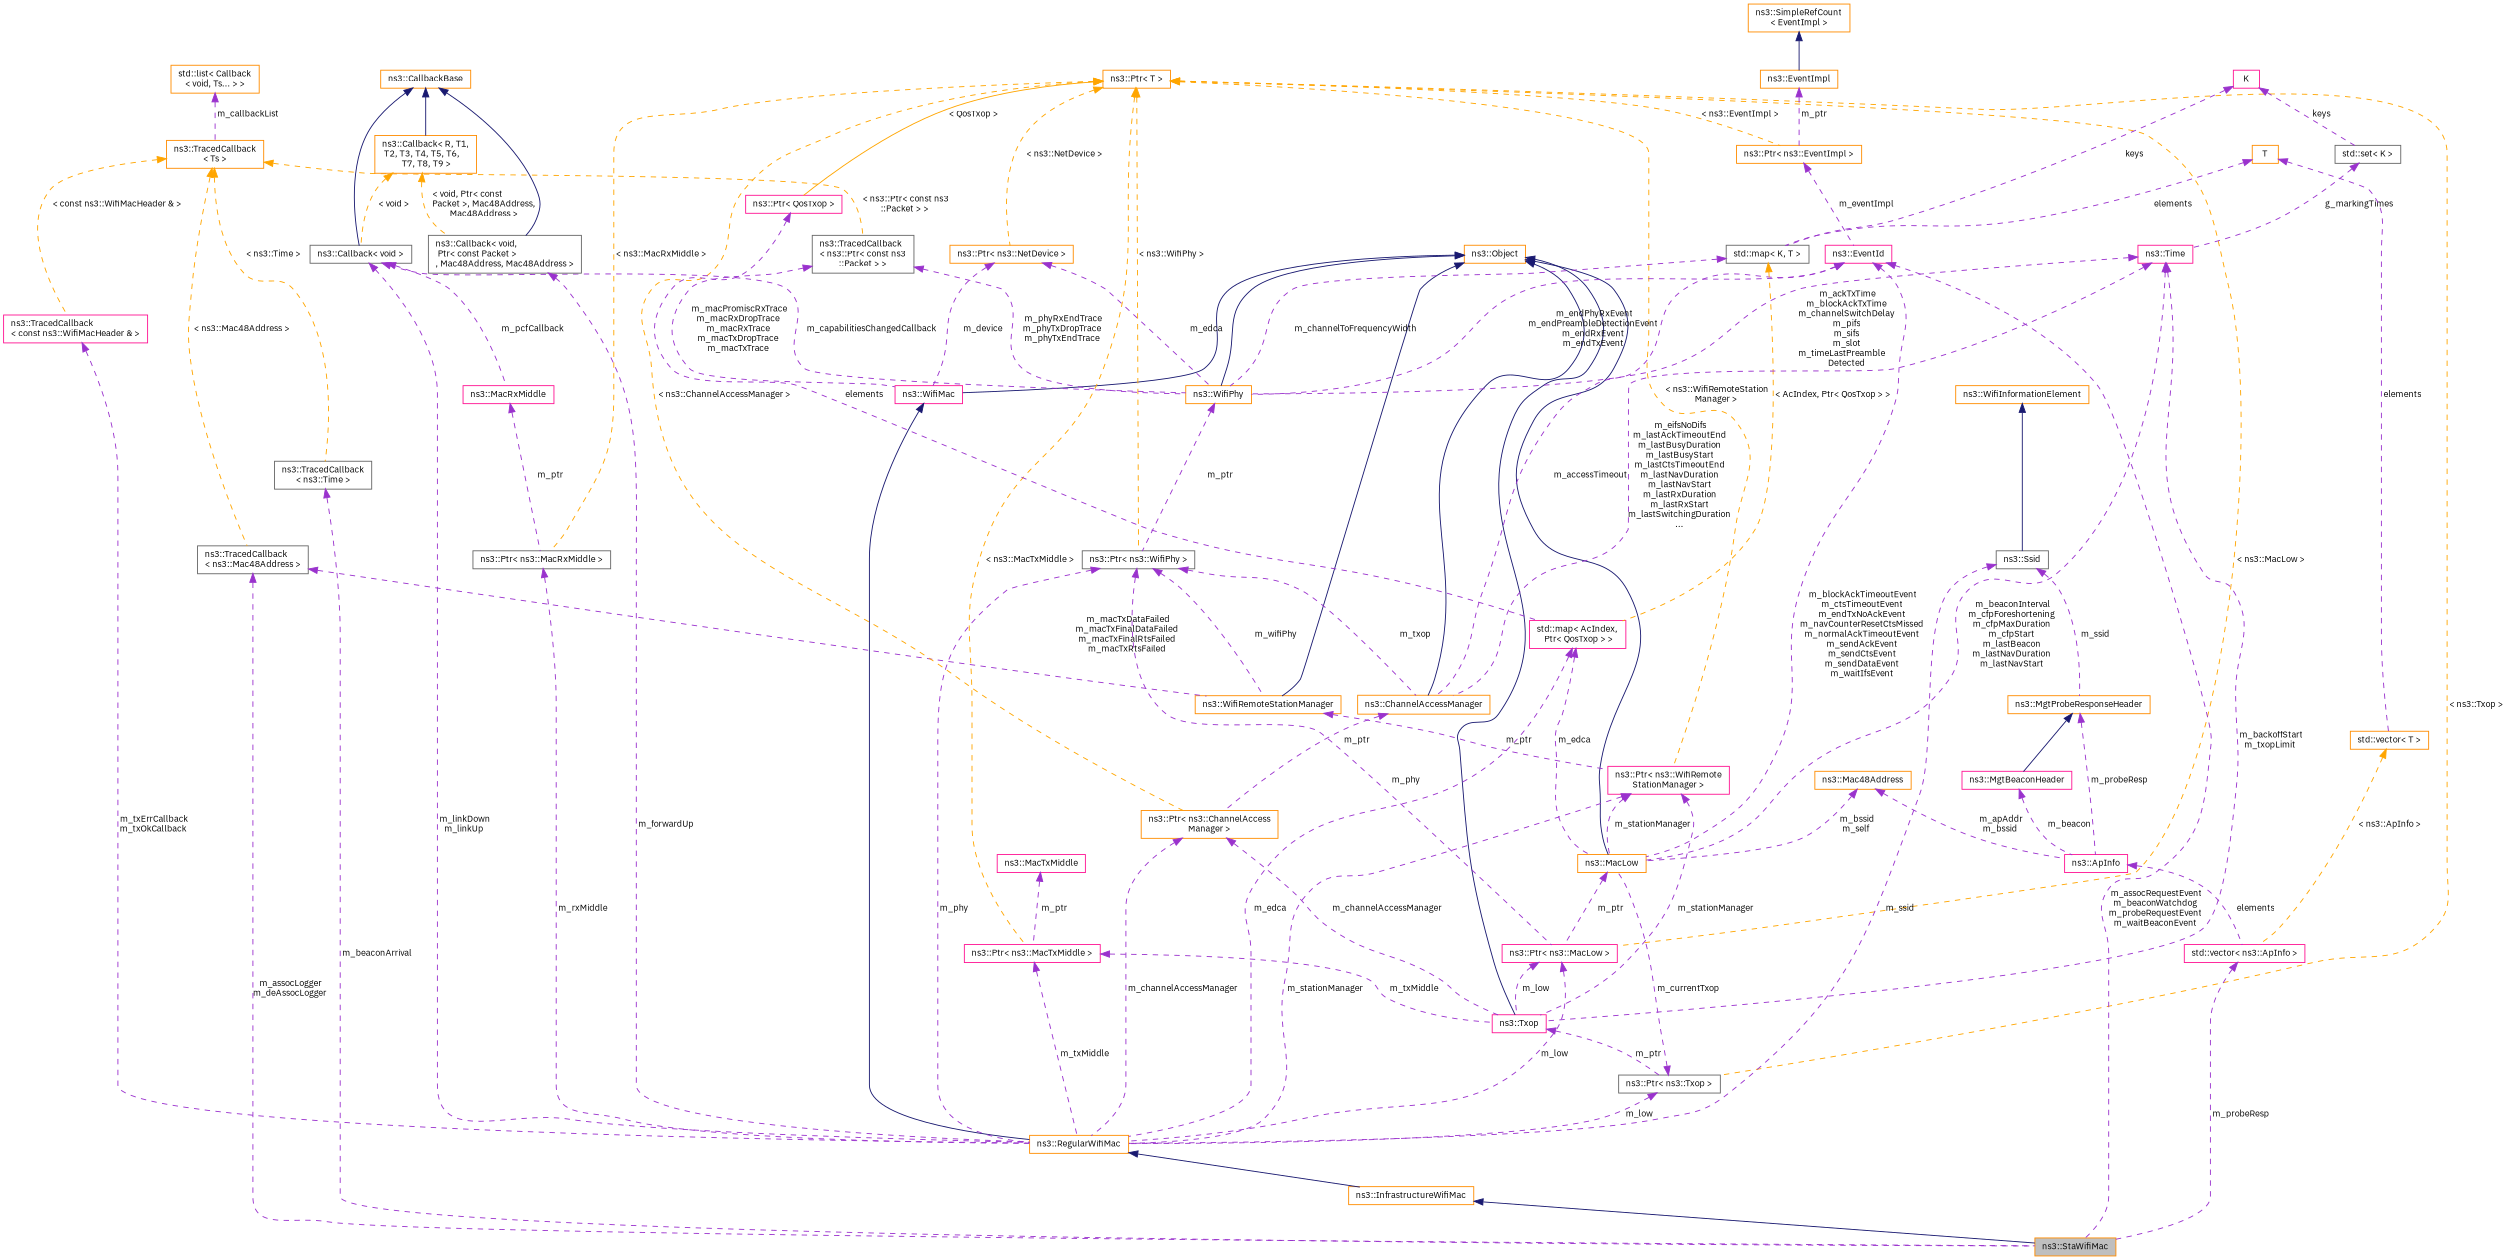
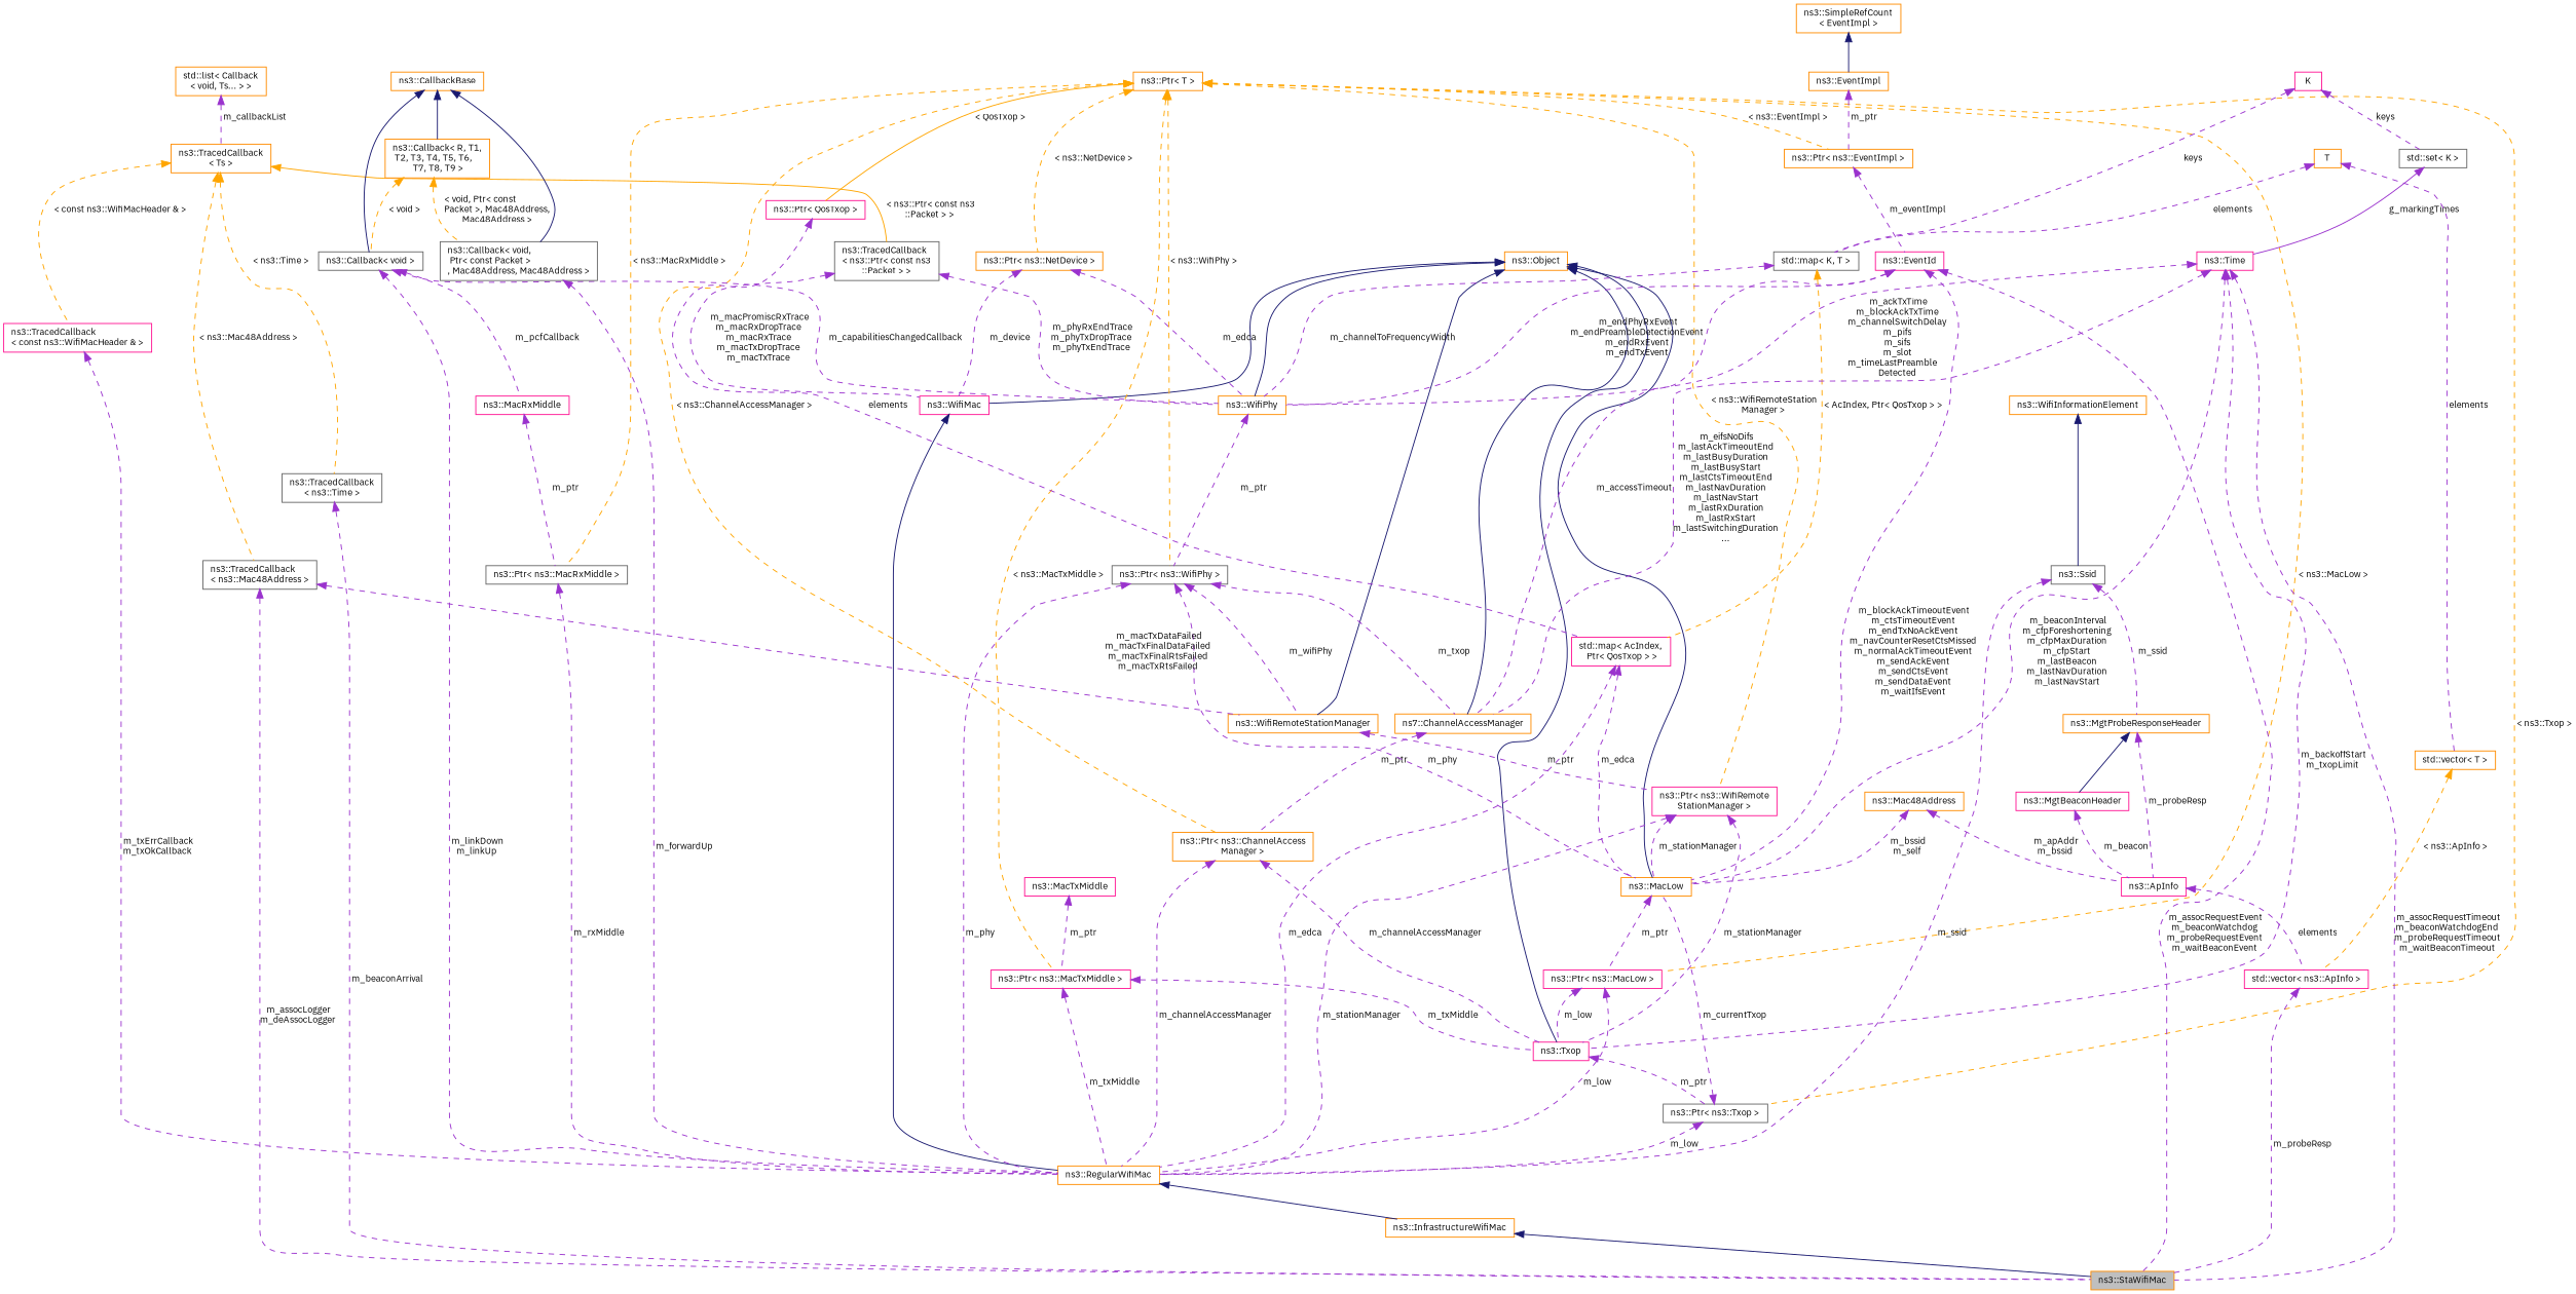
  digraph {
    fontname="IBM Plex Sans"
    node [color=darkorange fillcolor=white fontname="IBM Plex Sans" fontsize=10 shape=record style=filled]
    edge [color=darkorchid3 dir=back fontname="IBM Plex Sans" fontsize=10 labelfontname=Helvetica labelfontsize=10 style=dashed]
    n1 [fillcolor=grey75 fontcolor=black height=0.2 label="ns3::StaWifiMac" width=0.4]
    n2 [height=0.2 label="ns3::InfrastructureWifiMac" width=0.4]
    n3 [height=0.2 label="ns3::RegularWifiMac" width=0.4]
    n4 [color=deeppink height=0.2 label="ns3::WifiMac" width=0.4]
    n5 [height=0.2 label="ns3::Object" width=0.4]
    n6 [height=0.2 label="ns3::MacLow" width=0.4]
    n7 [height=0.2 label="ns3::WifiRemoteStationManager" width=0.4]
    n8 [height=0.2 label="ns3::WifiPhy" width=0.4]
    n9 [color=deeppink height=0.2 label="ns3::Txop" width=0.4]
-   n10 [height=0.2 label="ns3::ChannelAccessManager" width=0.4]
+   n10 [height=0.2 label="ns7::ChannelAccessManager" width=0.4]
    n11 [color=deeppink height=0.2 label="ns3::Ptr\< ns3::MacLow \>" width=0.4]
    n12 [color=deeppink height=0.2 label="ns3::Ptr\< ns3::WifiRemote\lStationManager \>" width=0.4]
    n13 [color=gray40 height=0.2 label="ns3::Ptr\< ns3::WifiPhy \>" width=0.4]
    n14 [color=gray40 height=0.2 label="ns3::Ptr\< ns3::Txop \>" width=0.4]
    n15 [height=0.2 label="ns3::Ptr\< ns3::ChannelAccess\lManager \>" width=0.4]
    n16 [color=gray40 height=0.2 label="ns3::TracedCallback\l\< ns3::Ptr\< const ns3\l::Packet \> \>" width=0.4]
    n17 [height=0.2 label="ns3::TracedCallback\l\< Ts \>" width=0.4]
    n18 [color=gray40 height=0.2 label="ns3::TracedCallback\l\< ns3::Mac48Address \>" width=0.4]
    n19 [color=deeppink height=0.2 label="ns3::TracedCallback\l\< const ns3::WifiMacHeader & \>" width=0.4]
    n20 [color=gray40 height=0.2 label="ns3::TracedCallback\l\< ns3::Time \>" width=0.4]
    n21 [height=0.2 label="std::list\< Callback\l\< void, Ts... \> \>" width=0.4]
    n22 [height=0.2 label="ns3::Ptr\< ns3::NetDevice \>" width=0.4]
    n23 [height=0.2 label="ns3::Ptr\< T \>" width=0.4]
    n24 [height=0.2 label="ns3::Ptr\< ns3::EventImpl \>" width=0.4]
    n25 [color=deeppink height=0.2 label="ns3::Ptr\< QosTxop \>" width=0.4]
    n26 [color=deeppink height=0.2 label="ns3::Ptr\< ns3::MacTxMiddle \>" width=0.4]
    n27 [color=gray40 height=0.2 label="ns3::Ptr\< ns3::MacRxMiddle \>" width=0.4]
    n28 [color=deeppink height=0.2 label="ns3::EventId" width=0.4]
    n29 [color=deeppink height=0.2 label="std::map\< AcIndex,\l Ptr\< QosTxop \> \>" width=0.4]
    n30 [height=0.2 label="ns3::Mac48Address" width=0.4]
    n31 [color=deeppink height=0.2 label="ns3::ApInfo" width=0.4]
    n32 [color=deeppink height=0.2 label="std::vector\< ns3::ApInfo \>" width=0.4]
    n33 [color=gray40 height=0.2 label="std::map\< K, T \>" width=0.4]
    n34 [color=deeppink height=0.2 label=K width=0.4]
    n35 [color=gray40 height=0.2 label="std::set\< K \>" width=0.4]
    n36 [color=deeppink height=0.2 label="ns3::Time" width=0.4]
    n37 [height=0.2 label=T width=0.4]
    n38 [height=0.2 label="std::vector\< T \>" width=0.4]
    n39 [height=0.2 label="ns3::EventImpl" width=0.4]
    n40 [height=0.2 label="ns3::SimpleRefCount\l\< EventImpl \>" width=0.4]
    n41 [color=gray40 height=0.2 label="ns3::Callback\< void \>" width=0.4]
    n42 [color=deeppink height=0.2 label="ns3::MacRxMiddle" width=0.4]
    n43 [height=0.2 label="ns3::CallbackBase" width=0.4]
    n44 [height=0.2 label="ns3::Callback\< R, T1,\l T2, T3, T4, T5, T6,\l T7, T8, T9 \>" width=0.4]
    n45 [color=gray40 height=0.2 label="ns3::Callback\< void,\l Ptr\< const Packet \>\l, Mac48Address, Mac48Address \>" width=0.4]
    n46 [color=deeppink height=0.2 label="ns3::MacTxMiddle" width=0.4]
    n47 [color=gray40 height=0.2 label="ns3::Ssid" width=0.4]
    n48 [height=0.2 label="ns3::MgtProbeResponseHeader" width=0.4]
    n49 [color=deeppink height=0.2 label="ns3::MgtBeaconHeader" width=0.4]
    n50 [height=0.2 label="ns3::WifiInformationElement" width=0.4]
    n2 -> n1 [color=midnightblue style=solid]
    n3 -> n2 [color=midnightblue style=solid]
    n4 -> n3 [color=midnightblue style=solid]
    n5 -> n4 [color=midnightblue style=solid]
    n5 -> n6 [color=midnightblue style=solid]
    n5 -> n7 [color=midnightblue style=solid]
    n5 -> n8 [color=midnightblue style=solid]
    n5 -> n9 [color=midnightblue style=solid]
    n5 -> n10 [color=midnightblue style=solid]
    n6 -> n11 [label=" m_ptr"]
    n7 -> n12 [label=" m_ptr"]
    n8 -> n13 [label=" m_ptr"]
    n9 -> n14 [label=" m_ptr"]
    n10 -> n15 [label=" m_ptr"]
    n11 -> n3 [label=" m_low"]
    n11 -> n9 [label=" m_low"]
    n12 -> n3 [label=" m_stationManager"]
    n12 -> n6 [label=" m_stationManager"]
    n12 -> n9 [label=" m_stationManager"]
    n13 -> n3 [label=" m_phy"]
-   n13 -> n11 [label=" m_phy"]
+   n13 -> n6 [label=" m_phy"]
    n13 -> n7 [label=" m_wifiPhy"]
    n13 -> n10 [label=" m_txop"]
    n14 -> n3 [label=" m_low"]
    n14 -> n6 [label=" m_currentTxop"]
    n15 -> n3 [label=" m_channelAccessManager"]
    n15 -> n9 [label=" m_channelAccessManager"]
    n16 -> n4 [label=" m_macPromiscRxTrace\nm_macRxDropTrace\nm_macRxTrace\nm_macTxDropTrace\nm_macTxTrace"]
    n16 -> n8 [label=" m_phyRxEndTrace\nm_phyTxDropTrace\nm_phyTxEndTrace"]
-   n17 -> n16 [color=orange label=" \< ns3::Ptr\< const ns3\l::Packet \> \>"]
+   n17 -> n16 [color=orange label=" \< ns3::Ptr\< const ns3\l::Packet \> \>" style=solid]
    n17 -> n18 [color=orange label=" \< ns3::Mac48Address \>"]
    n17 -> n19 [color=orange label=" \< const ns3::WifiMacHeader & \>"]
    n17 -> n20 [color=orange label=" \< ns3::Time \>"]
    n18 -> n1 [label=" m_assocLogger\nm_deAssocLogger"]
    n18 -> n7 [label=" m_macTxDataFailed\nm_macTxFinalDataFailed\nm_macTxFinalRtsFailed\nm_macTxRtsFailed"]
    n19 -> n3 [label=" m_txErrCallback\nm_txOkCallback"]
    n20 -> n1 [label=" m_beaconArrival"]
    n21 -> n17 [label=" m_callbackList"]
    n22 -> n4 [label=" m_device"]
    n22 -> n8 [label=" m_edca"]
    n23 -> n11 [color=orange label=" \< ns3::MacLow \>"]
    n23 -> n12 [color=orange label=" \< ns3::WifiRemoteStation\lManager \>"]
    n23 -> n13 [color=orange label=" \< ns3::WifiPhy \>"]
    n23 -> n14 [color=orange label=" \< ns3::Txop \>"]
    n23 -> n15 [color=orange label=" \< ns3::ChannelAccessManager \>"]
    n23 -> n22 [color=orange label=" \< ns3::NetDevice \>"]
    n23 -> n24 [color=orange label=" \< ns3::EventImpl \>"]
    n23 -> n25 [color=orange label=" \< QosTxop \>" style=solid]
    n23 -> n26 [color=orange label=" \< ns3::MacTxMiddle \>"]
    n23 -> n27 [color=orange label=" \< ns3::MacRxMiddle \>"]
    n24 -> n28 [label=" m_eventImpl"]
    n25 -> n29 [label=" elements"]
    n26 -> n3 [label=" m_txMiddle"]
    n26 -> n9 [label=" m_txMiddle"]
    n27 -> n3 [label=" m_rxMiddle"]
    n28 -> n1 [label=" m_assocRequestEvent\nm_beaconWatchdog\nm_probeRequestEvent\nm_waitBeaconEvent"]
    n28 -> n6 [label=" m_blockAckTimeoutEvent\nm_ctsTimeoutEvent\nm_endTxNoAckEvent\nm_navCounterResetCtsMissed\nm_normalAckTimeoutEvent\nm_sendAckEvent\nm_sendCtsEvent\nm_sendDataEvent\nm_waitIfsEvent"]
    n28 -> n8 [label=" m_endPhyRxEvent\nm_endPreambleDetectionEvent\nm_endRxEvent\nm_endTxEvent"]
    n28 -> n10 [label=" m_accessTimeout"]
    n29 -> n3 [label=" m_edca"]
    n29 -> n6 [label=" m_edca"]
    n30 -> n6 [label=" m_bssid\nm_self"]
    n30 -> n31 [label=" m_apAddr\nm_bssid"]
    n31 -> n32 [label=" elements"]
    n32 -> n1 [label=" m_probeResp"]
    n33 -> n8 [label=" m_channelToFrequencyWidth"]
    n33 -> n29 [color=orange label=" \< AcIndex, Ptr\< QosTxop \> \>"]
    n34 -> n33 [label=" keys"]
    n34 -> n35 [label=" keys"]
-   n35 -> n36 [label=" g_markingTimes"]
+   n35 -> n36 [label=" g_markingTimes" style=solid]
+   n36 -> n1 [label=" m_assocRequestTimeout\nm_beaconWatchdogEnd\nm_probeRequestTimeout\nm_waitBeaconTimeout"]
    n36 -> n6 [label=" m_beaconInterval\nm_cfpForeshortening\nm_cfpMaxDuration\nm_cfpStart\nm_lastBeacon\nm_lastNavDuration\nm_lastNavStart"]
    n36 -> n8 [label=" m_ackTxTime\nm_blockAckTxTime\nm_channelSwitchDelay\nm_pifs\nm_sifs\nm_slot\nm_timeLastPreamble\lDetected"]
    n36 -> n9 [label=" m_backoffStart\nm_txopLimit"]
    n36 -> n10 [label=" m_eifsNoDifs\nm_lastAckTimeoutEnd\nm_lastBusyDuration\nm_lastBusyStart\nm_lastCtsTimeoutEnd\nm_lastNavDuration\nm_lastNavStart\nm_lastRxDuration\nm_lastRxStart\nm_lastSwitchingDuration\n..."]
    n37 -> n33 [label=" elements"]
    n37 -> n38 [label=" elements"]
    n38 -> n32 [color=orange label=" \< ns3::ApInfo \>"]
    n39 -> n24 [label=" m_ptr"]
    n40 -> n39 [color=midnightblue style=solid]
    n41 -> n3 [label=" m_linkDown\nm_linkUp"]
    n41 -> n8 [label=" m_capabilitiesChangedCallback"]
    n41 -> n42 [label=" m_pcfCallback"]
    n42 -> n27 [label=" m_ptr"]
    n43 -> n41 [color=midnightblue style=solid]
    n43 -> n44 [color=midnightblue style=solid]
    n43 -> n45 [color=midnightblue style=solid]
    n44 -> n41 [color=orange label=" \< void \>"]
    n44 -> n45 [color=orange label=" \< void, Ptr\< const\l Packet \>, Mac48Address,\l Mac48Address \>"]
    n45 -> n3 [label=" m_forwardUp"]
    n46 -> n26 [label=" m_ptr"]
    n47 -> n3 [label=" m_ssid"]
    n47 -> n48 [label=" m_ssid"]
    n48 -> n31 [label=" m_probeResp"]
    n48 -> n49 [color=midnightblue style=solid]
    n49 -> n31 [label=" m_beacon"]
    n50 -> n47 [color=midnightblue style=solid]
  }
